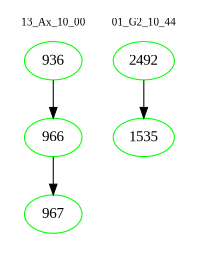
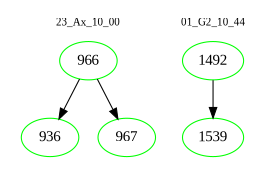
  digraph {
    fontname="Liberation Serif"
    node [color=green fontname="Liberation Serif"]
    edge [color=black fontname="Liberation Serif"]
    n1 [label=966]
    n2 [label=936]
    n3 [label=967]
-   n4 [label=2492]
-   n5 [label=1535]
+   n4 [label=1492]
+   n5 [label=1539]
    subgraph cluster_1 {
      color=white
      fontsize=10
-     label="13_Ax_10_00"
+     label="23_Ax_10_00"
      n1
      n2
      n3
    }
    subgraph cluster_2 {
      color=white
      fontsize=10
      label="01_G2_10_44"
      n4
      n5
    }
-   n2 -> n1
+   n1 -> n2
    n1 -> n3
    n4 -> n5
  }
